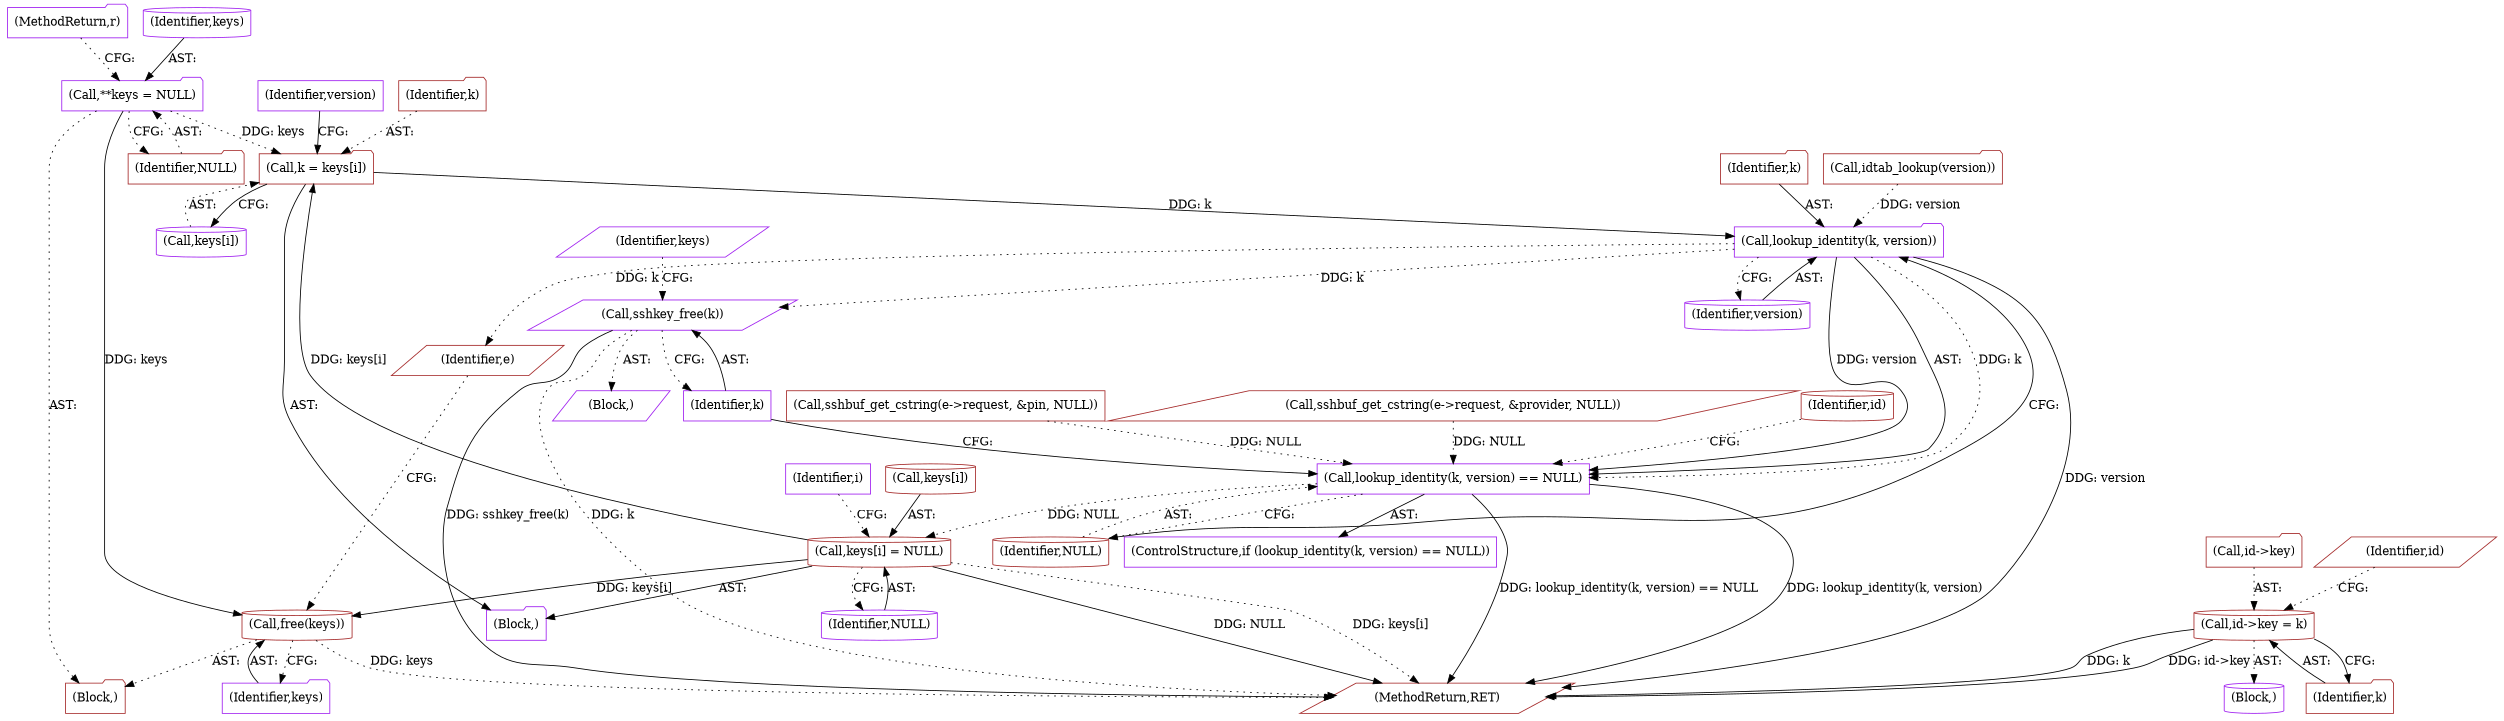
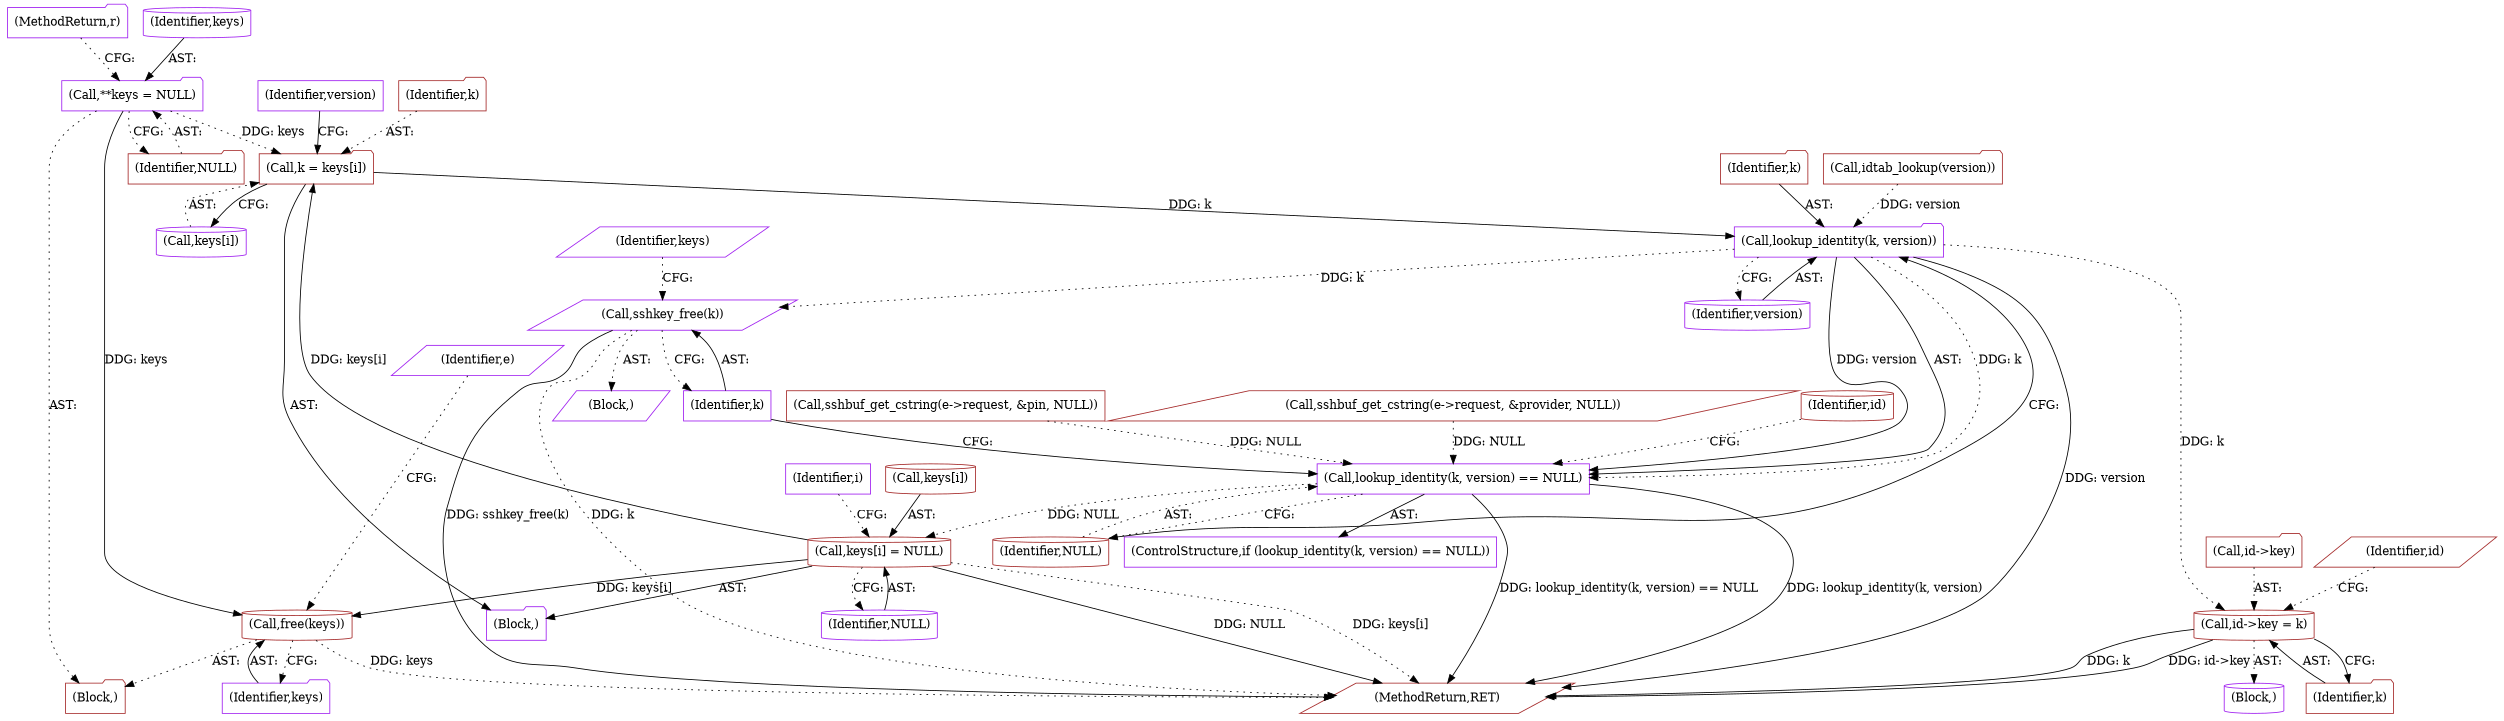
  digraph {
    node [color=brown shape=folder]
    edge [style=dotted]
    n1 [color=purple label="(Call,**keys = NULL)"]
    n2 [label="(Call,k = keys[i])"]
    n3 [label="(Call,free(keys))" shape=cylinder]
    n4 [label="(Block,)"]
    n5 [label="(Identifier,NULL)"]
    n6 [color=purple label="(Call,lookup_identity(k, version))"]
    n7 [color=purple label="(Call,keys[i])" shape=cylinder]
    n8 [color=purple label="(Block,)"]
    n9 [label="(MethodReturn,RET)" shape=parallelogram]
    n10 [color=purple label="(Identifier,keys)"]
    n11 [color=purple label="(Call,lookup_identity(k, version) == NULL)" shape=box]
    n12 [label="(Call,id->key = k)" shape=cylinder]
    n13 [color=purple label="(Call,sshkey_free(k))" shape=parallelogram]
    n14 [color=purple label="(Identifier,version)" shape=cylinder]
    n15 [label="(Call,keys[i] = NULL)" shape=cylinder]
    n16 [label="(Identifier,NULL)" shape=cylinder]
    n17 [color=purple label="(ControlStructure,if (lookup_identity(k, version) == NULL))" shape=box]
    n18 [label="(Identifier,k)"]
    n19 [color=purple label="(Block,)" shape=cylinder]
    n20 [color=purple label="(Identifier,k)" shape=box]
    n21 [color=purple label="(Block,)" shape=parallelogram]
    n22 [color=purple label="(Identifier,NULL)" shape=cylinder]
    n23 [color=purple label="(Identifier,version)" shape=box]
    n24 [label="(Call,id->key)"]
    n25 [label="(Identifier,k)"]
    n26 [label="(Call,sshbuf_get_cstring(e->request, &pin, NULL))" shape=box]
    n27 [color=purple label="(MethodReturn,r)"]
    n28 [color=purple label="(Identifier,i)" shape=box]
    n29 [color=purple label="(Identifier,keys)" shape=parallelogram]
    n30 [label="(Identifier,k)"]
    n31 [label="(Call,sshbuf_get_cstring(e->request, &provider, NULL))" shape=parallelogram]
-   n32 [label="(Identifier,e)" shape=parallelogram]
+   n32 [color=purple label="(Identifier,e)" shape=parallelogram]
    n33 [label="(Identifier,id)" shape=cylinder]
    n34 [color=purple label="(Identifier,keys)" shape=cylinder]
    n35 [label="(Call,keys[i])" shape=cylinder]
    n36 [label="(Call,idtab_lookup(version))"]
    n37 [label="(Identifier,id)" shape=parallelogram]
    n1 -> n2 [label="DDG: keys"]
    n1 -> n3 [label="DDG: keys" style=solid]
    n1 -> n4 [label="AST: "]
    n1 -> n5 [label="CFG: "]
    n2 -> n6 [label="DDG: k" style=solid]
    n2 -> n7 [label="CFG: " style=solid]
    n2 -> n8 [label="AST: " style=solid]
    n3 -> n4 [label="AST: "]
    n3 -> n9 [label="DDG: keys"]
    n3 -> n10 [label="CFG: "]
    n5 -> n1 [label="AST: "]
    n6 -> n9 [label="DDG: version" style=solid]
    n6 -> n11 [label="AST: " style=solid]
    n6 -> n11 [label="DDG: k"]
    n6 -> n11 [label="DDG: version" style=solid]
-   n6 -> n32 [label="DDG: k"]
+   n6 -> n12 [label="DDG: k"]
    n6 -> n13 [label="DDG: k"]
    n6 -> n14 [label="CFG: "]
    n7 -> n2 [label="AST: "]
    n10 -> n3 [label="AST: " style=solid]
    n11 -> n9 [label="DDG: lookup_identity(k, version)" style=solid]
    n11 -> n9 [label="DDG: lookup_identity(k, version) == NULL" style=solid]
    n11 -> n15 [label="DDG: NULL"]
    n11 -> n16 [label="CFG: "]
    n11 -> n17 [label="AST: " style=solid]
    n12 -> n9 [label="DDG: id->key" style=solid]
    n12 -> n9 [label="DDG: k" style=solid]
    n12 -> n18 [label="CFG: " style=solid]
    n12 -> n19 [label="AST: "]
    n13 -> n9 [label="DDG: sshkey_free(k)" style=solid]
    n13 -> n9 [label="DDG: k"]
    n13 -> n20 [label="CFG: "]
    n13 -> n21 [label="AST: "]
    n14 -> n6 [label="AST: " style=solid]
    n15 -> n2 [label="DDG: keys[i]" style=solid]
    n15 -> n3 [label="DDG: keys[i]" style=solid]
    n15 -> n8 [label="AST: " style=solid]
    n15 -> n9 [label="DDG: NULL" style=solid]
    n15 -> n9 [label="DDG: keys[i]"]
    n15 -> n22 [label="CFG: "]
    n16 -> n6 [label="CFG: " style=solid]
    n16 -> n11 [label="AST: "]
    n18 -> n12 [label="AST: " style=solid]
    n20 -> n11 [label="CFG: " style=solid]
    n20 -> n13 [label="AST: " style=solid]
    n22 -> n15 [label="AST: " style=solid]
    n23 -> n2 [label="CFG: " style=solid]
    n24 -> n12 [label="AST: "]
    n25 -> n6 [label="AST: " style=solid]
    n26 -> n11 [label="DDG: NULL"]
    n27 -> n1 [label="CFG: "]
    n28 -> n15 [label="CFG: "]
    n29 -> n13 [label="CFG: "]
    n30 -> n2 [label="AST: "]
    n31 -> n11 [label="DDG: NULL"]
    n32 -> n3 [label="CFG: "]
    n33 -> n11 [label="CFG: "]
    n34 -> n1 [label="AST: " style=solid]
    n35 -> n15 [label="AST: " style=solid]
    n36 -> n6 [label="DDG: version"]
    n37 -> n12 [label="CFG: "]
  }
